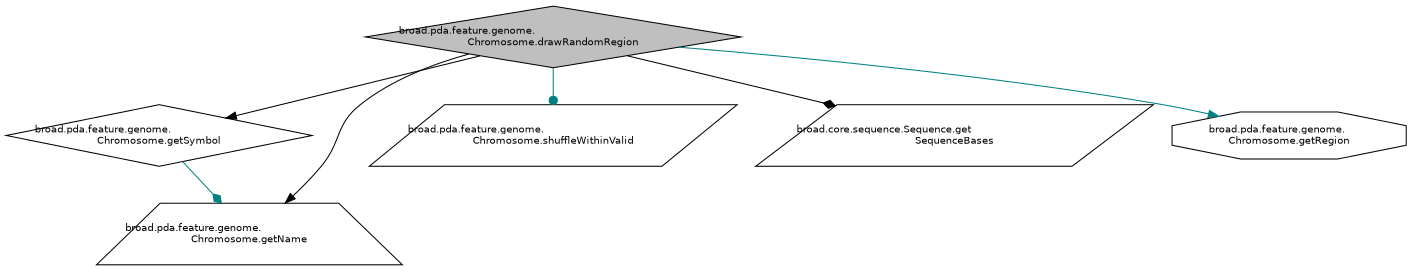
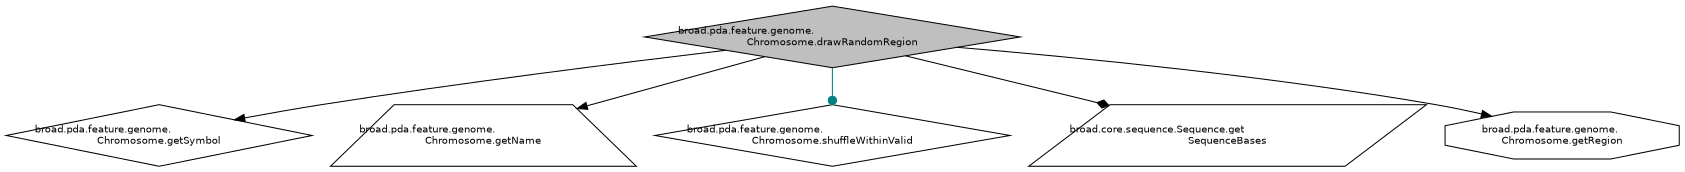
  digraph {
    rankdir=TB
    node [color=black fillcolor=white fontname=Helvetica fontsize=10 shape=diamond style=filled]
    edge [arrowhead=normal color=black fontname=Helvetica fontsize=10 labelfontname=Helvetica labelfontsize=10 style=solid]
    n1 [fillcolor=grey75 fontcolor=black height=0.2 label="broad.pda.feature.genome.\lChromosome.drawRandomRegion" width=0.4]
    n2 [height=0.2 label="broad.pda.feature.genome.\lChromosome.getSymbol" width=0.4]
    n3 [height=0.2 label="broad.pda.feature.genome.\lChromosome.getName" shape=trapezium width=0.4]
-   n4 [height=0.2 label="broad.pda.feature.genome.\lChromosome.shuffleWithinValid" shape=parallelogram width=0.4]
+   n4 [height=0.2 label="broad.pda.feature.genome.\lChromosome.shuffleWithinValid" width=0.4]
    n5 [height=0.2 label="broad.core.sequence.Sequence.get\lSequenceBases" shape=parallelogram width=0.4]
    n6 [height=0.2 label="broad.pda.feature.genome.\lChromosome.getRegion" shape=octagon width=0.4]
    n1 -> n2
    n1 -> n3
    n1 -> n4 [arrowhead=dot color=teal]
    n1 -> n5 [arrowhead=diamond]
-   n1 -> n6 [color=teal]
-   n2 -> n3 [arrowhead=diamond color=teal]
+   n1 -> n6
  }
